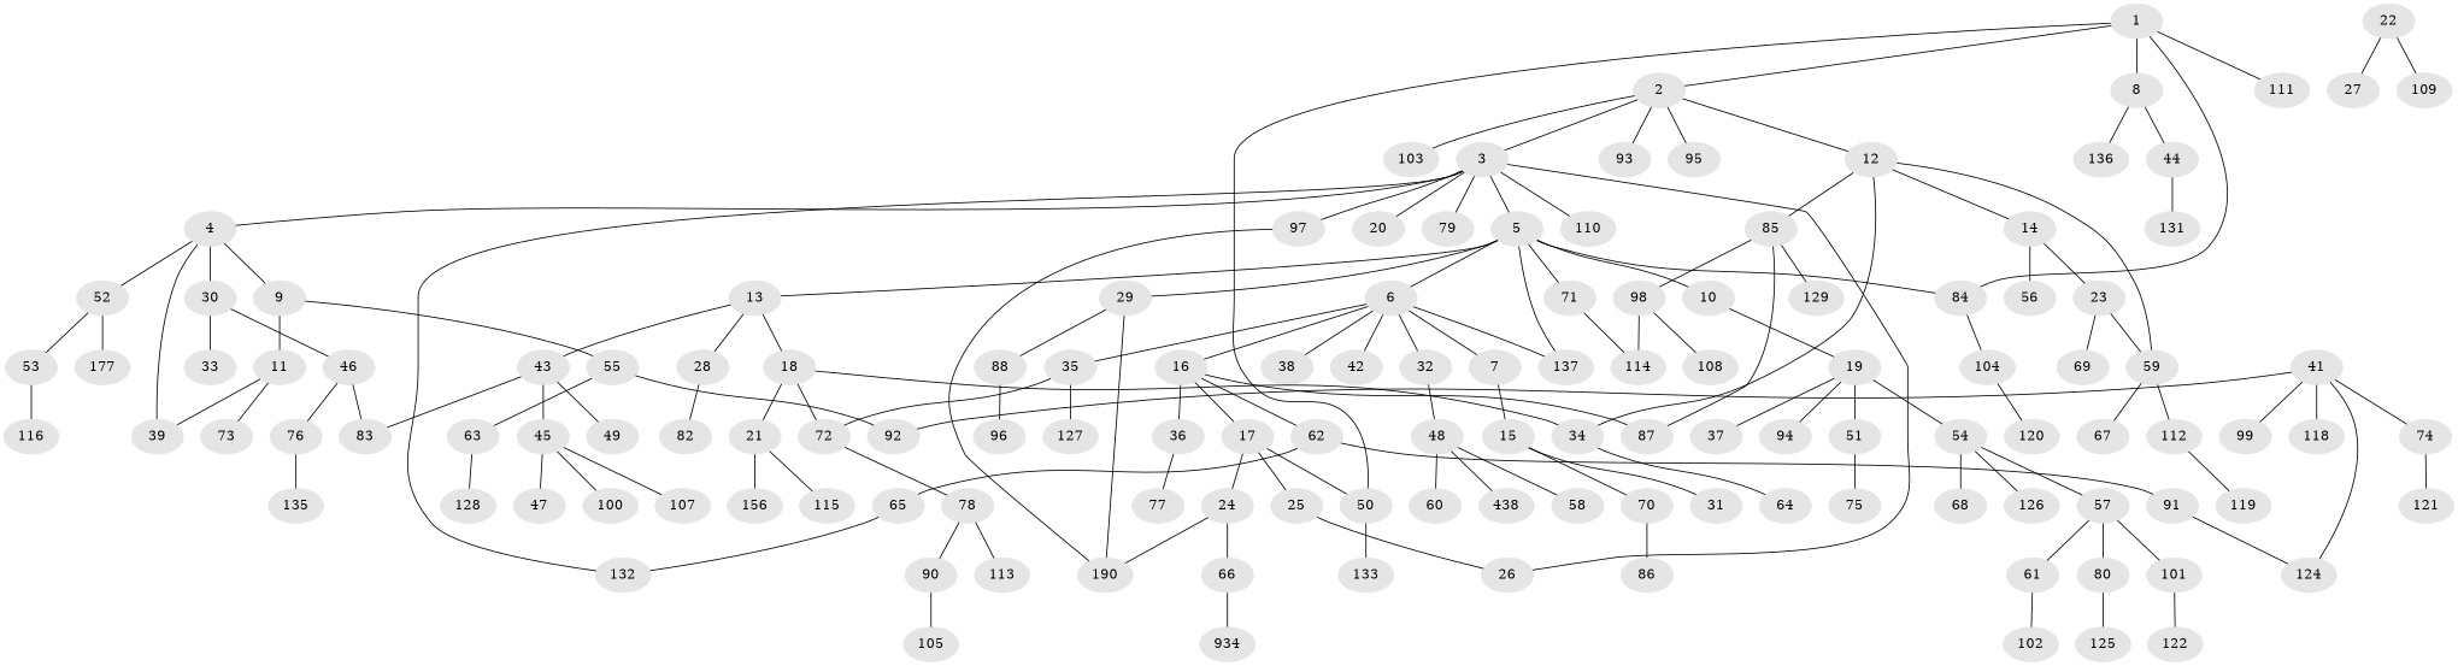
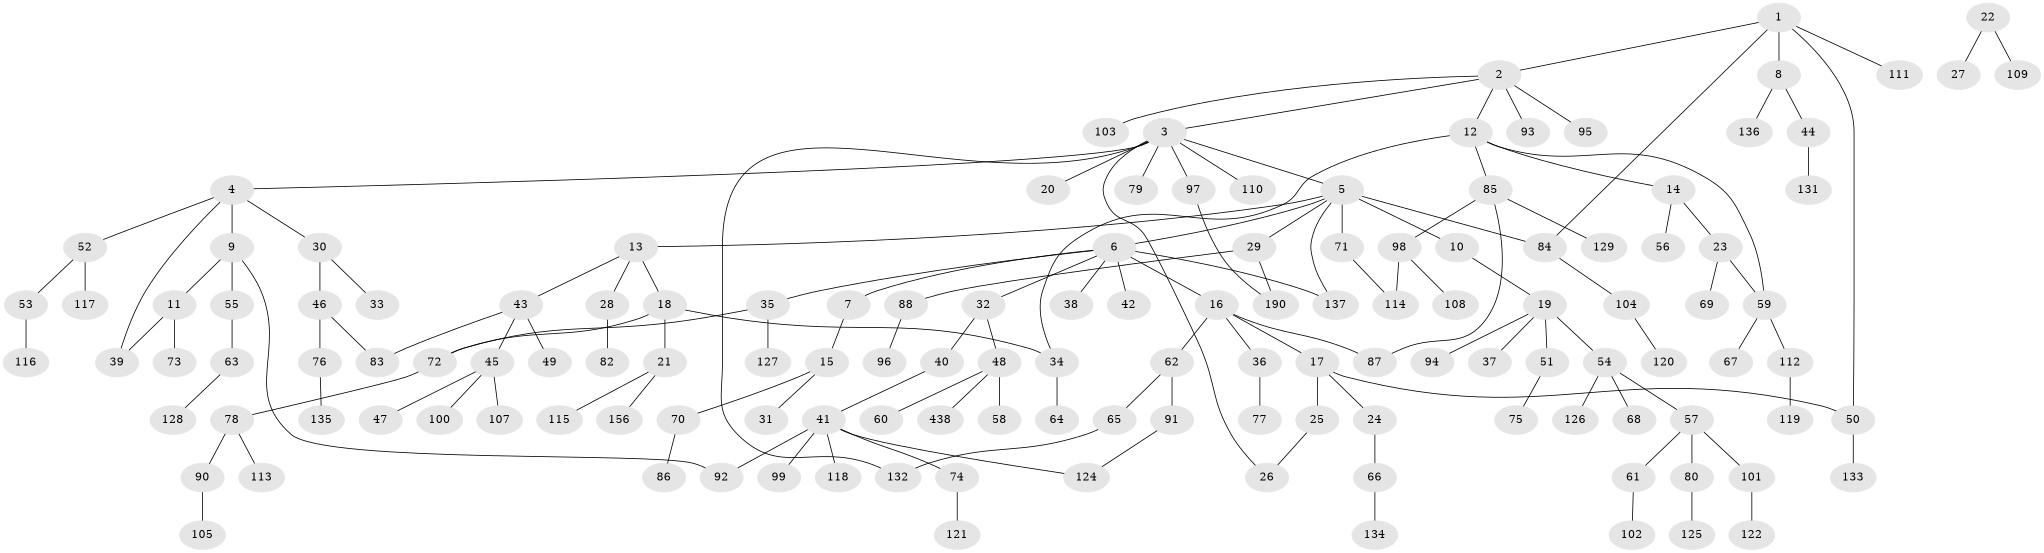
  graph {
    node [color=gray90 style=filled]
    1
    2
    8
    50
    84
    111
    3
    12
    93
    95
    103
    44
    136
    133
    104
    4
    5
    20
    26
    79
    97
    110
    132
    14
    34
    59
    85
    9
    30
    39
    52
    6
    10
    13
    29
    71
    137
    n38 [label=190]
    11
    55
    33
    46
    53
-   117 [label=177]
+   117
    7
    16
    32
    35
    38
    42
    19
    18
    28
    43
    88
    114
    15
    17
    36
    62
    87
+   40
    48
    72
    127
    31
    70
    131
    73
    92
    63
    37
    51
    54
    94
    23
    56
    64
    67
    112
    98
    129
    21
    82
    45
    49
    83
    69
    86
    24
    25
    66
    77
    65
    91
    n96 [label=156]
    115
    78
    22
    27
    109
    75
    57
    68
    126
-   134 [label=934]
+   134
    96
    76
    41
    58
    60
    n112 [label=438]
    74
    99
    118
    124
    121
    47
    100
    107
    135
    116
    61
    80
    101
    128
    102
    125
    122
    119
    90
    113
    105
    120
    108
    1 -- 2
    1 -- 8
    1 -- 50
    1 -- 84
    1 -- 111
    2 -- 3
    2 -- 12
    2 -- 93
    2 -- 95
    2 -- 103
    8 -- 44
    8 -- 136
    50 -- 133
    84 -- 104
    3 -- 4
    3 -- 5
    3 -- 20
    3 -- 26
    3 -- 79
    3 -- 97
    3 -- 110
    3 -- 132
    12 -- 14
    12 -- 34
    12 -- 59
    12 -- 85
    44 -- 131
    104 -- 120
    4 -- 9
    4 -- 30
    4 -- 39
    4 -- 52
    5 -- 84
    5 -- 6
    5 -- 10
    5 -- 13
    5 -- 29
    5 -- 71
    5 -- 137
    97 -- n38
    14 -- 23
    14 -- 56
    34 -- 64
    59 -- 67
    59 -- 112
    85 -- 87
    85 -- 98
    85 -- 129
    9 -- 11
    9 -- 55
    30 -- 33
    30 -- 46
    52 -- 53
    52 -- 117
    6 -- 137
    6 -- 7
    6 -- 16
    6 -- 32
    6 -- 35
    6 -- 38
    6 -- 42
    10 -- 19
    13 -- 18
    13 -- 28
    13 -- 43
    29 -- n38
    29 -- 88
    71 -- 114
    11 -- 39
    11 -- 73
-   55 -- 92
+   9 -- 92
    55 -- 63
    46 -- 83
    46 -- 76
    53 -- 116
    7 -- 15
    16 -- 17
    16 -- 36
    16 -- 62
    16 -- 87
+   32 -- 40
    32 -- 48
    35 -- 72
    35 -- 127
    19 -- 37
    19 -- 51
    19 -- 54
    19 -- 94
    18 -- 34
    18 -- 72
    18 -- 21
    28 -- 82
    43 -- 45
    43 -- 49
    43 -- 83
    88 -- 96
    15 -- 31
    15 -- 70
    17 -- 50
    17 -- 24
    17 -- 25
    36 -- 77
    62 -- 65
    62 -- 91
+   40 -- 41
    48 -- 58
    48 -- 60
    48 -- n112
    72 -- 78
    70 -- 86
    63 -- 128
    51 -- 75
    54 -- 57
    54 -- 68
    54 -- 126
    23 -- 59
    23 -- 69
    112 -- 119
    98 -- 114
    98 -- 108
    21 -- n96
    21 -- 115
    45 -- 47
    45 -- 100
    45 -- 107
-   24 -- n38
    24 -- 66
    25 -- 26
    66 -- 134
    65 -- 132
    91 -- 124
    78 -- 90
    78 -- 113
    22 -- 27
    22 -- 109
    57 -- 61
    57 -- 80
    57 -- 101
    76 -- 135
    41 -- 92
    41 -- 74
    41 -- 99
    41 -- 118
    41 -- 124
    74 -- 121
    61 -- 102
    80 -- 125
    101 -- 122
    90 -- 105
  }
